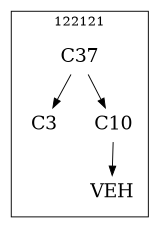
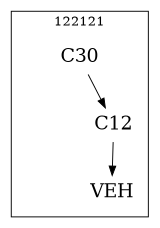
  strict digraph {
    node [fontsize=20 shape=plaintext]
    n1 [label=VEH]
-   n2 [label=C3]
-   n3 [label=C10]
-   n4 [label=C37]
+   n3 [label=C12]
+   n4 [label=C30]
    subgraph cluster_1 {
      label=122121
      labeldoc=t
      n1
-     n2
      n3
      n4
    }
    n3 -> n1
-   n4 -> n2
    n4 -> n3
  }
